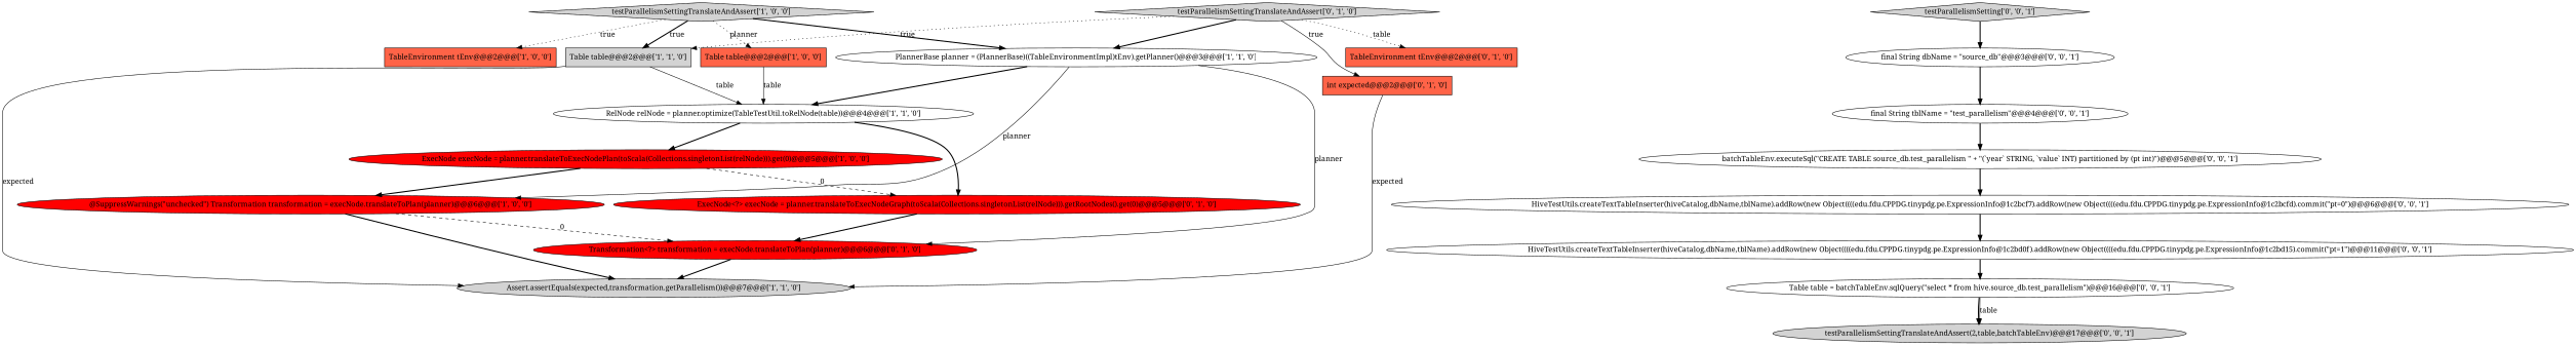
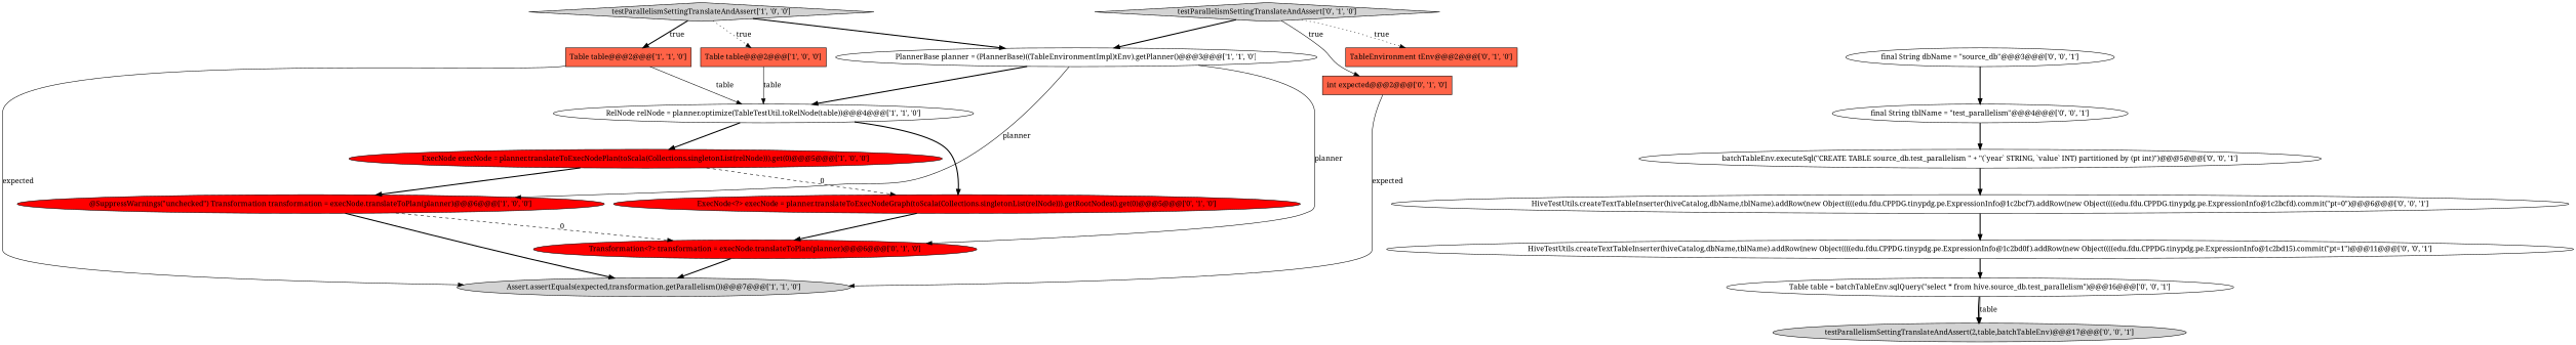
  digraph {
    fontname="Noto Serif"
    node [fillcolor=white fontname="Noto Serif" shape=ellipse style=filled]
    edge [fontname="Noto Serif" style=bold]
    n1 [fillcolor=red label="ExecNode execNode = planner.translateToExecNodePlan(toScala(Collections.singletonList(relNode))).get(0)@@@5@@@['1', '0', '0']"]
    n2 [fillcolor=red label="ExecNode<?> execNode = planner.translateToExecNodeGraph(toScala(Collections.singletonList(relNode))).getRootNodes().get(0)@@@5@@@['0', '1', '0']"]
    n3 [fillcolor=red label="@SuppressWarnings(\"unchecked\") Transformation transformation = execNode.translateToPlan(planner)@@@6@@@['1', '0', '0']"]
    n4 [fillcolor=red label="Transformation<?> transformation = execNode.translateToPlan(planner)@@@6@@@['0', '1', '0']"]
    n5 [fillcolor=lightgray label="Assert.assertEquals(expected,transformation.getParallelism())@@@7@@@['1', '1', '0']"]
    n6 [fillcolor=lightgray label="testParallelismSettingTranslateAndAssert['1', '0', '0']" shape=diamond]
    n7 [fillcolor=tomato label="Table table@@@2@@@['1', '0', '0']" shape=box]
-   n8 [fillcolor=tomato label="TableEnvironment tEnv@@@2@@@['1', '0', '0']" shape=box]
-   n9 [fillcolor=lightgray label="Table table@@@2@@@['1', '1', '0']" shape=box]
+   n9 [fillcolor=tomato label="Table table@@@2@@@['1', '1', '0']" shape=box]
    n10 [label="PlannerBase planner = (PlannerBase)((TableEnvironmentImpl)tEnv).getPlanner()@@@3@@@['1', '1', '0']"]
    n11 [label="RelNode relNode = planner.optimize(TableTestUtil.toRelNode(table))@@@4@@@['1', '1', '0']"]
    n12 [fillcolor=lightgray label="testParallelismSettingTranslateAndAssert['0', '1', '0']" shape=diamond]
    n13 [fillcolor=tomato label="int expected@@@2@@@['0', '1', '0']" shape=box]
    n14 [fillcolor=tomato label="TableEnvironment tEnv@@@2@@@['0', '1', '0']" shape=box]
    n15 [label="Table table = batchTableEnv.sqlQuery(\"select * from hive.source_db.test_parallelism\")@@@16@@@['0', '0', '1']"]
    n16 [fillcolor=lightgray label="testParallelismSettingTranslateAndAssert(2,table,batchTableEnv)@@@17@@@['0', '0', '1']"]
    n17 [label="HiveTestUtils.createTextTableInserter(hiveCatalog,dbName,tblName).addRow(new Object((((edu.fdu.CPPDG.tinypdg.pe.ExpressionInfo@1c2bd0f).addRow(new Object((((edu.fdu.CPPDG.tinypdg.pe.ExpressionInfo@1c2bd15).commit(\"pt=1\")@@@11@@@['0', '0', '1']"]
    n18 [label="HiveTestUtils.createTextTableInserter(hiveCatalog,dbName,tblName).addRow(new Object((((edu.fdu.CPPDG.tinypdg.pe.ExpressionInfo@1c2bcf7).addRow(new Object((((edu.fdu.CPPDG.tinypdg.pe.ExpressionInfo@1c2bcfd).commit(\"pt=0\")@@@6@@@['0', '0', '1']"]
    n19 [label="final String tblName = \"test_parallelism\"@@@4@@@['0', '0', '1']"]
    n20 [label="batchTableEnv.executeSql(\"CREATE TABLE source_db.test_parallelism \" + \"(`year` STRING, `value` INT) partitioned by (pt int)\")@@@5@@@['0', '0', '1']"]
-   n21 [fillcolor=lightgray label="testParallelismSetting['0', '0', '1']" shape=diamond]
    n22 [label="final String dbName = \"source_db\"@@@3@@@['0', '0', '1']"]
    n1 -> n2 [label=0 style=dashed]
    n1 -> n3
    n2 -> n4
    n3 -> n4 [label=0 style=dashed]
    n3 -> n5
    n4 -> n5
-   n6 -> n7 [label=planner style=dotted]
-   n6 -> n8 [label=true style=dotted]
+   n6 -> n7 [label=true style=dotted]
    n6 -> n9 [label=true]
    n6 -> n10
    n7 -> n11 [label=table style=solid]
    n9 -> n5 [label=expected style=solid]
    n9 -> n11 [label=table style=solid]
    n10 -> n3 [label=planner style=solid]
    n10 -> n4 [label=planner style=solid]
    n10 -> n11
    n11 -> n1
    n11 -> n2
-   n12 -> n9 [label=true style=dotted]
    n12 -> n10
    n12 -> n13 [label=true style=solid]
-   n12 -> n14 [label=table style=dotted]
+   n12 -> n14 [label=true style=dotted]
    n13 -> n5 [label=expected style=solid]
    n15 -> n16
    n15 -> n16 [label=table style=solid]
    n17 -> n15
    n18 -> n17
    n19 -> n20
    n20 -> n18
-   n21 -> n22
    n22 -> n19
  }
